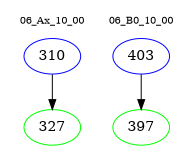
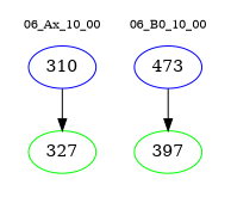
  digraph {
    node [color=blue]
    edge [color=black]
    n1 [label=310]
    n2 [color=green label=327]
-   n3 [label=403]
+   n3 [label=473]
    n4 [color=green label=397]
    subgraph cluster_1 {
      color=white
      fontsize=10
      label="06_Ax_10_00"
      n1
      n2
    }
    subgraph cluster_2 {
      color=white
      fontsize=10
      label="06_B0_10_00"
      n3
      n4
    }
    n1 -> n2
    n3 -> n4
  }
